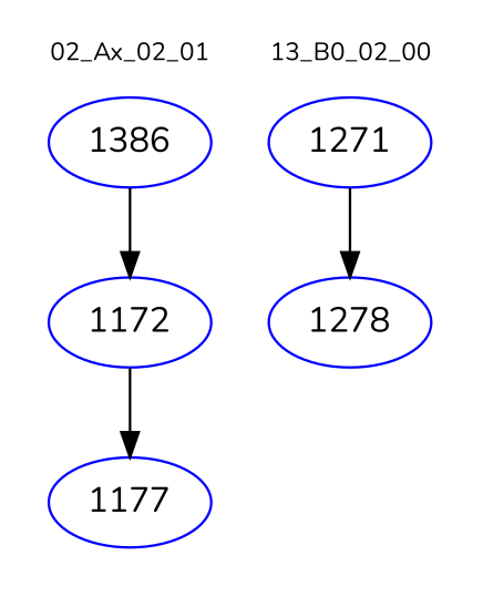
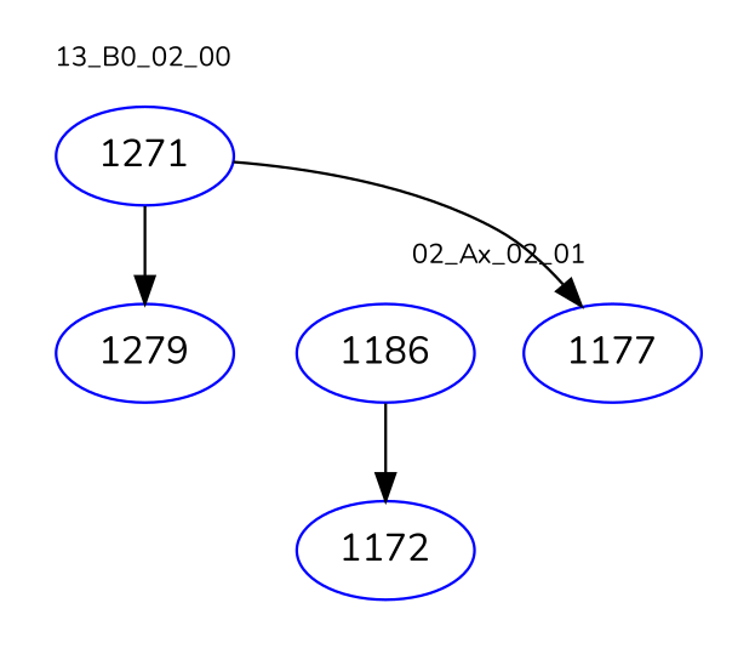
  digraph {
    fontname=Nunito
    node [color=blue fontname=Nunito]
    edge [color=black fontname=Nunito]
    n1 [label=1172]
    n2 [label=1177]
-   n3 [label=1386]
+   n3 [label=1186]
    n4 [label=1271]
-   n5 [label=1278]
+   n5 [label=1279]
    subgraph cluster_1 {
      color=white
      fontsize=10
      label="02_Ax_02_01"
      n1
      n2
      n3
    }
    subgraph cluster_2 {
      color=white
      fontsize=10
      label="13_B0_02_00"
      n4
      n5
    }
-   n1 -> n2
+   n4 -> n2
    n3 -> n1
    n4 -> n5
  }
